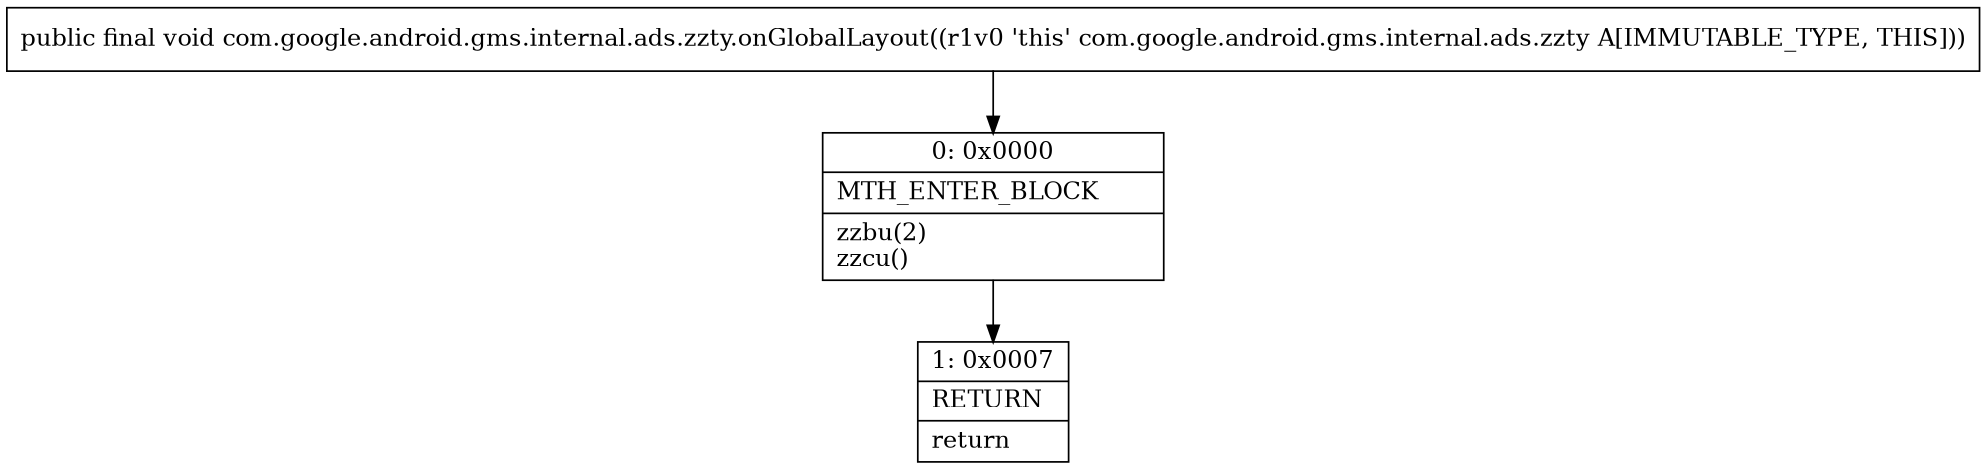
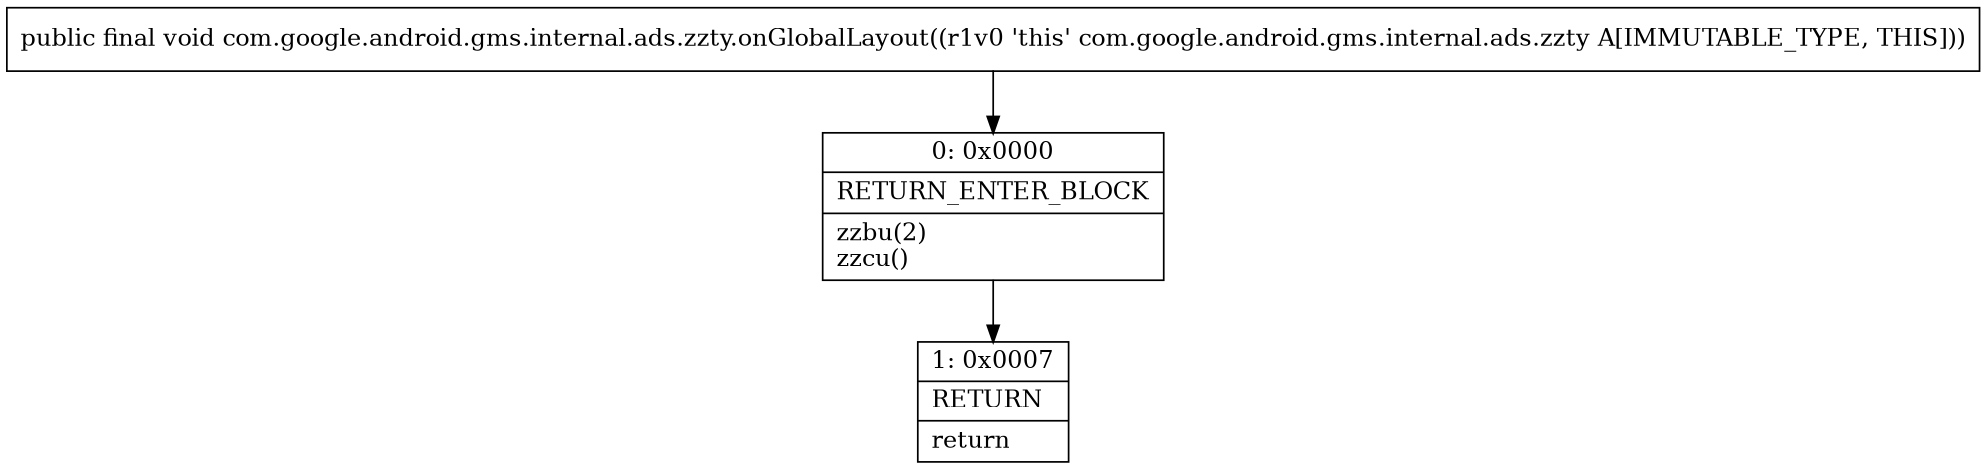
  digraph {
    node [shape=record]
-   n1 [label="{0\:\ 0x0000|MTH_ENTER_BLOCK\l|zzbu(2)\lzzcu()\l}"]
+   n1 [label="{0\:\ 0x0000|RETURN_ENTER_BLOCK\l|zzbu(2)\lzzcu()\l}"]
    n2 [label="{1\:\ 0x0007|RETURN\l|return\l}"]
    n3 [label="{public final void com.google.android.gms.internal.ads.zzty.onGlobalLayout((r1v0 'this' com.google.android.gms.internal.ads.zzty A[IMMUTABLE_TYPE, THIS])) }"]
    n1 -> n2
    n3 -> n1
  }
